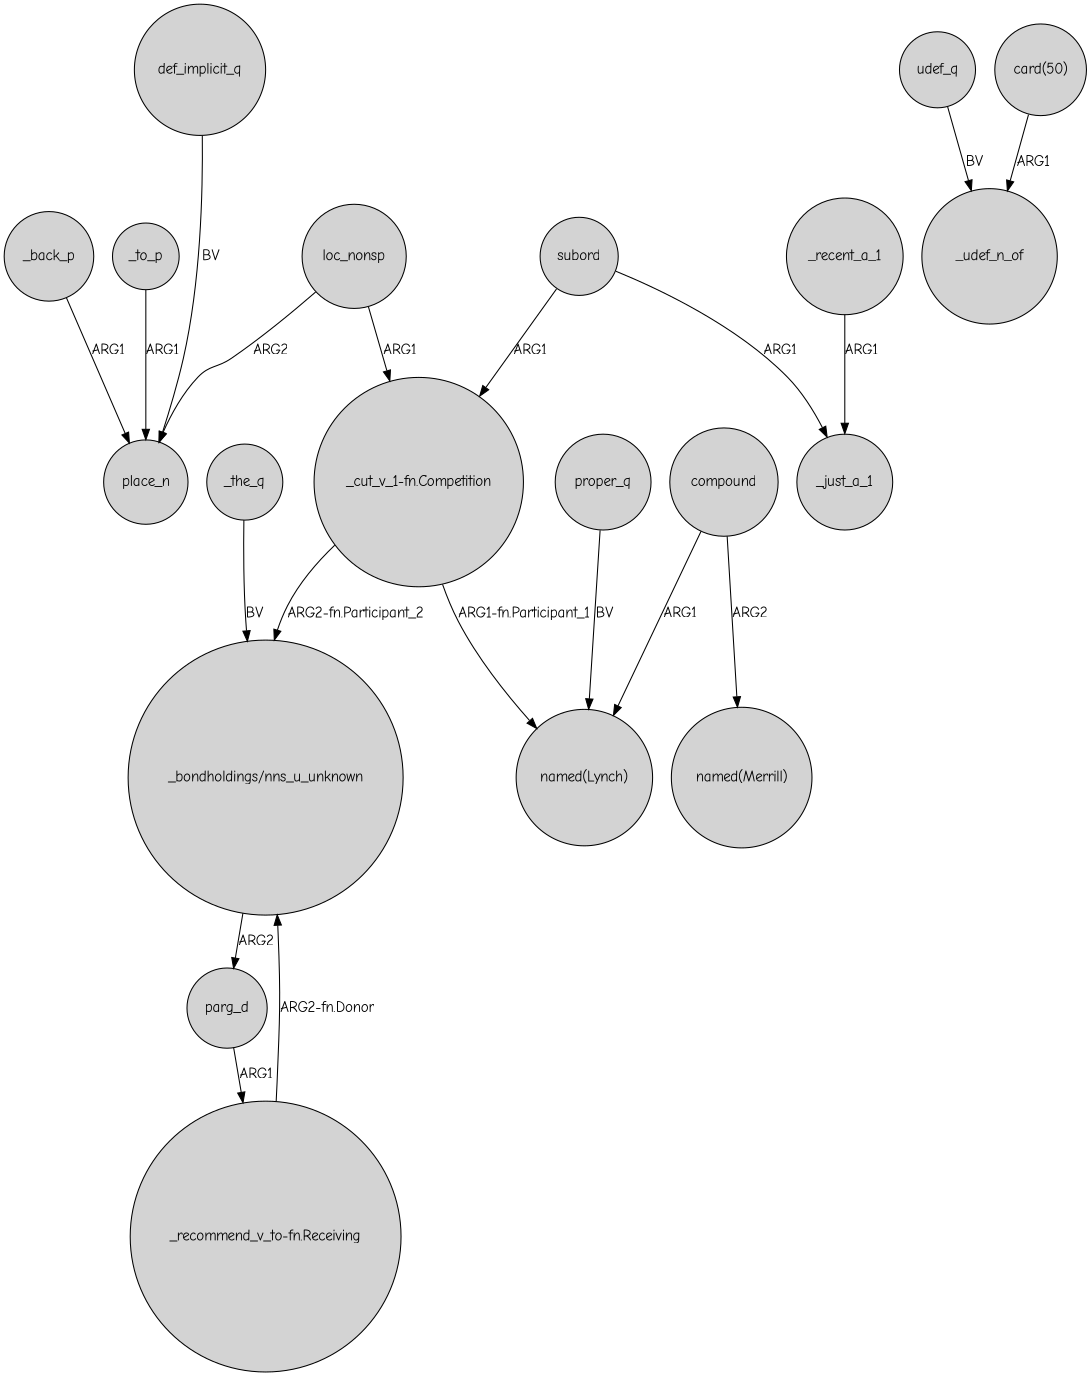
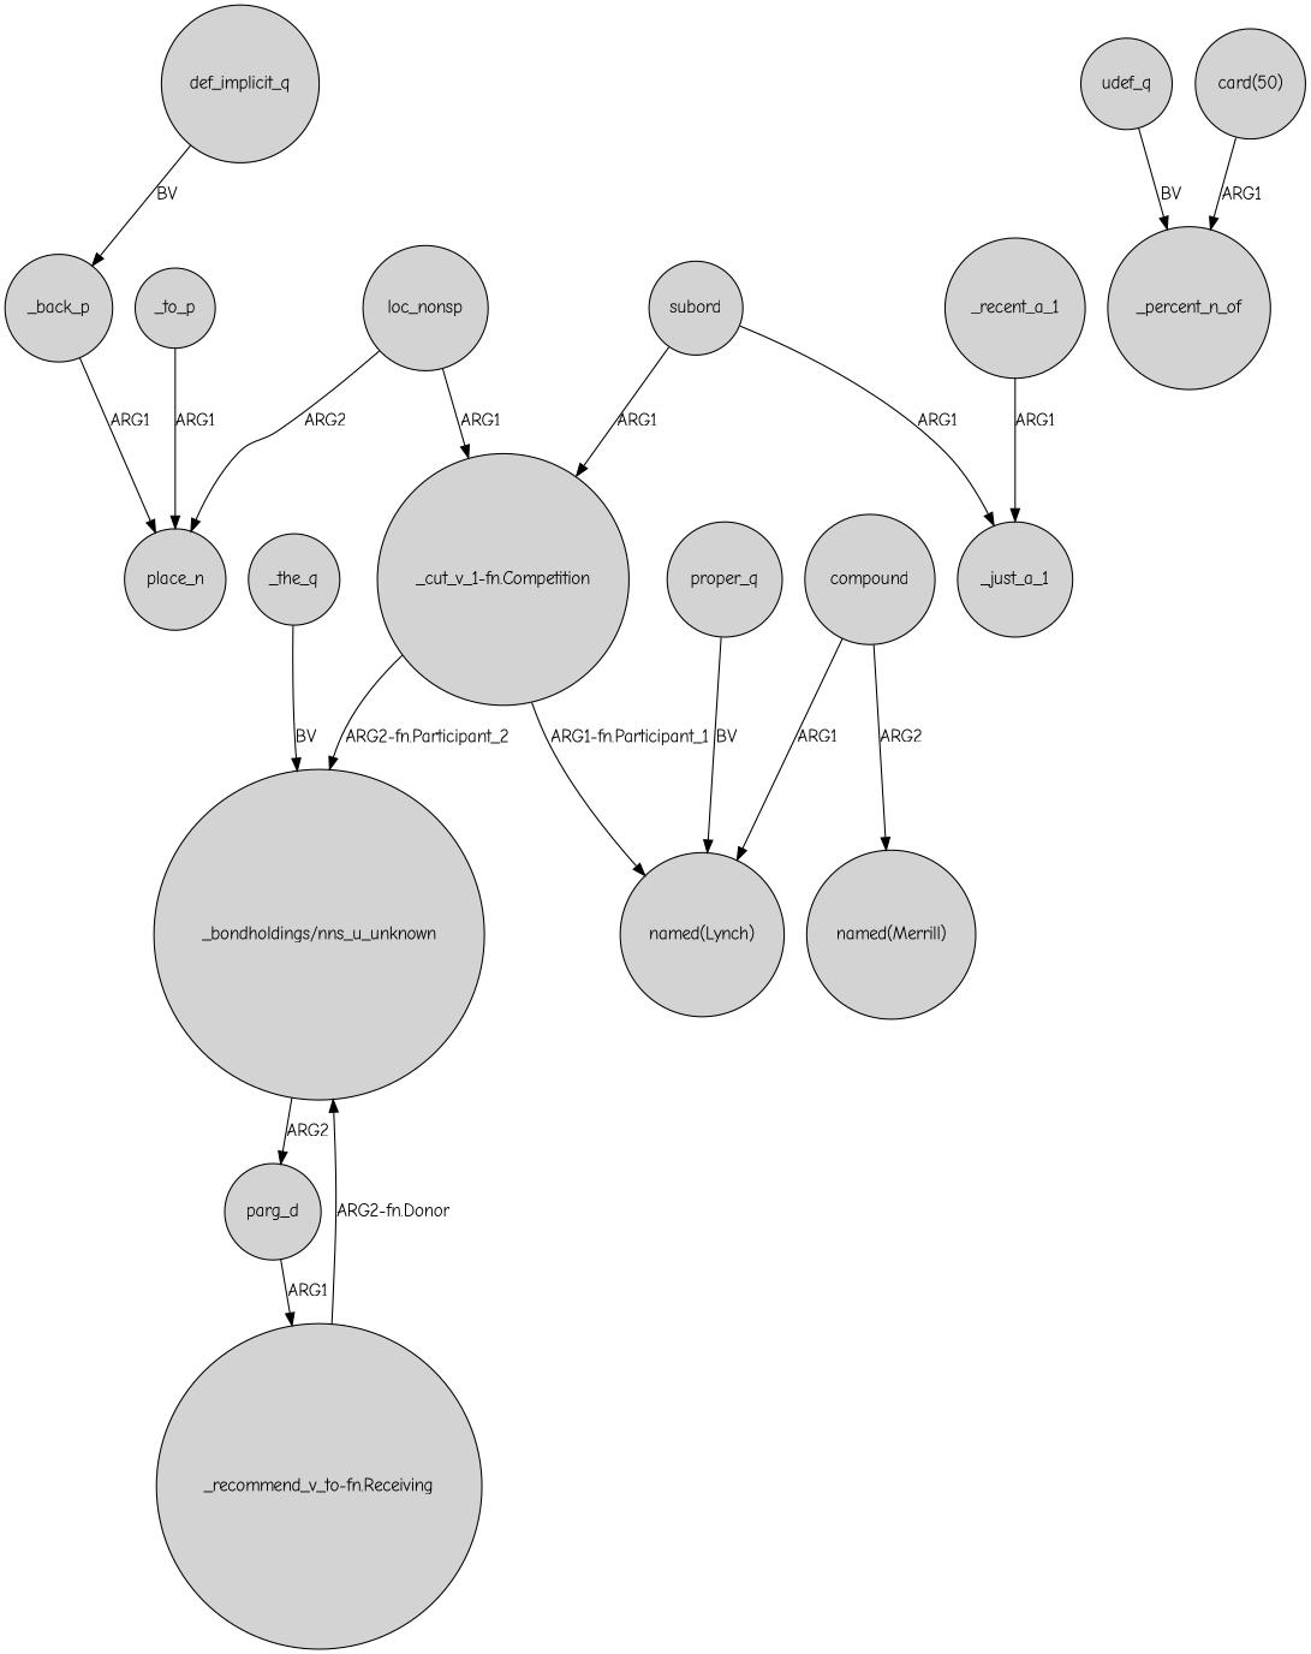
  digraph {
    fontname="Comic Neue"
    node [fontname="Comic Neue" shape=circle style=filled]
    edge [fontname="Comic Neue"]
    def_implicit_q
    place_n
    proper_q
    "named(Lynch)"
    _the_q
    "_bondholdings/nns_u_unknown"
    parg_d
    _to_p
    subord
    _just_a_1
    "_cut_v_1-fn.Competition"
    _recent_a_1
    loc_nonsp
    _back_p
    udef_q
-   _percent_n_of [label=_udef_n_of]
+   _percent_n_of
    "_recommend_v_to-fn.Receiving"
    "card(50)"
    compound
    "named(Merrill)"
-   def_implicit_q -> place_n [label=BV]
+   def_implicit_q -> _back_p [label=BV]
    proper_q -> "named(Lynch)" [label=BV]
    _the_q -> "_bondholdings/nns_u_unknown" [label=BV]
    "_bondholdings/nns_u_unknown" -> parg_d [label=ARG2]
    parg_d -> "_recommend_v_to-fn.Receiving" [label=ARG1]
    _to_p -> place_n [label=ARG1]
    subord -> _just_a_1 [label=ARG1]
    subord -> "_cut_v_1-fn.Competition" [label=ARG1]
    "_cut_v_1-fn.Competition" -> "named(Lynch)" [label="ARG1-fn.Participant_1"]
    "_cut_v_1-fn.Competition" -> "_bondholdings/nns_u_unknown" [label="ARG2-fn.Participant_2"]
    _recent_a_1 -> _just_a_1 [label=ARG1]
    loc_nonsp -> place_n [label=ARG2]
    loc_nonsp -> "_cut_v_1-fn.Competition" [label=ARG1]
    _back_p -> place_n [label=ARG1]
    udef_q -> _percent_n_of [label=BV]
    "_recommend_v_to-fn.Receiving" -> "_bondholdings/nns_u_unknown" [label="ARG2-fn.Donor"]
    "card(50)" -> _percent_n_of [label=ARG1]
    compound -> "named(Lynch)" [label=ARG1]
    compound -> "named(Merrill)" [label=ARG2]
  }
